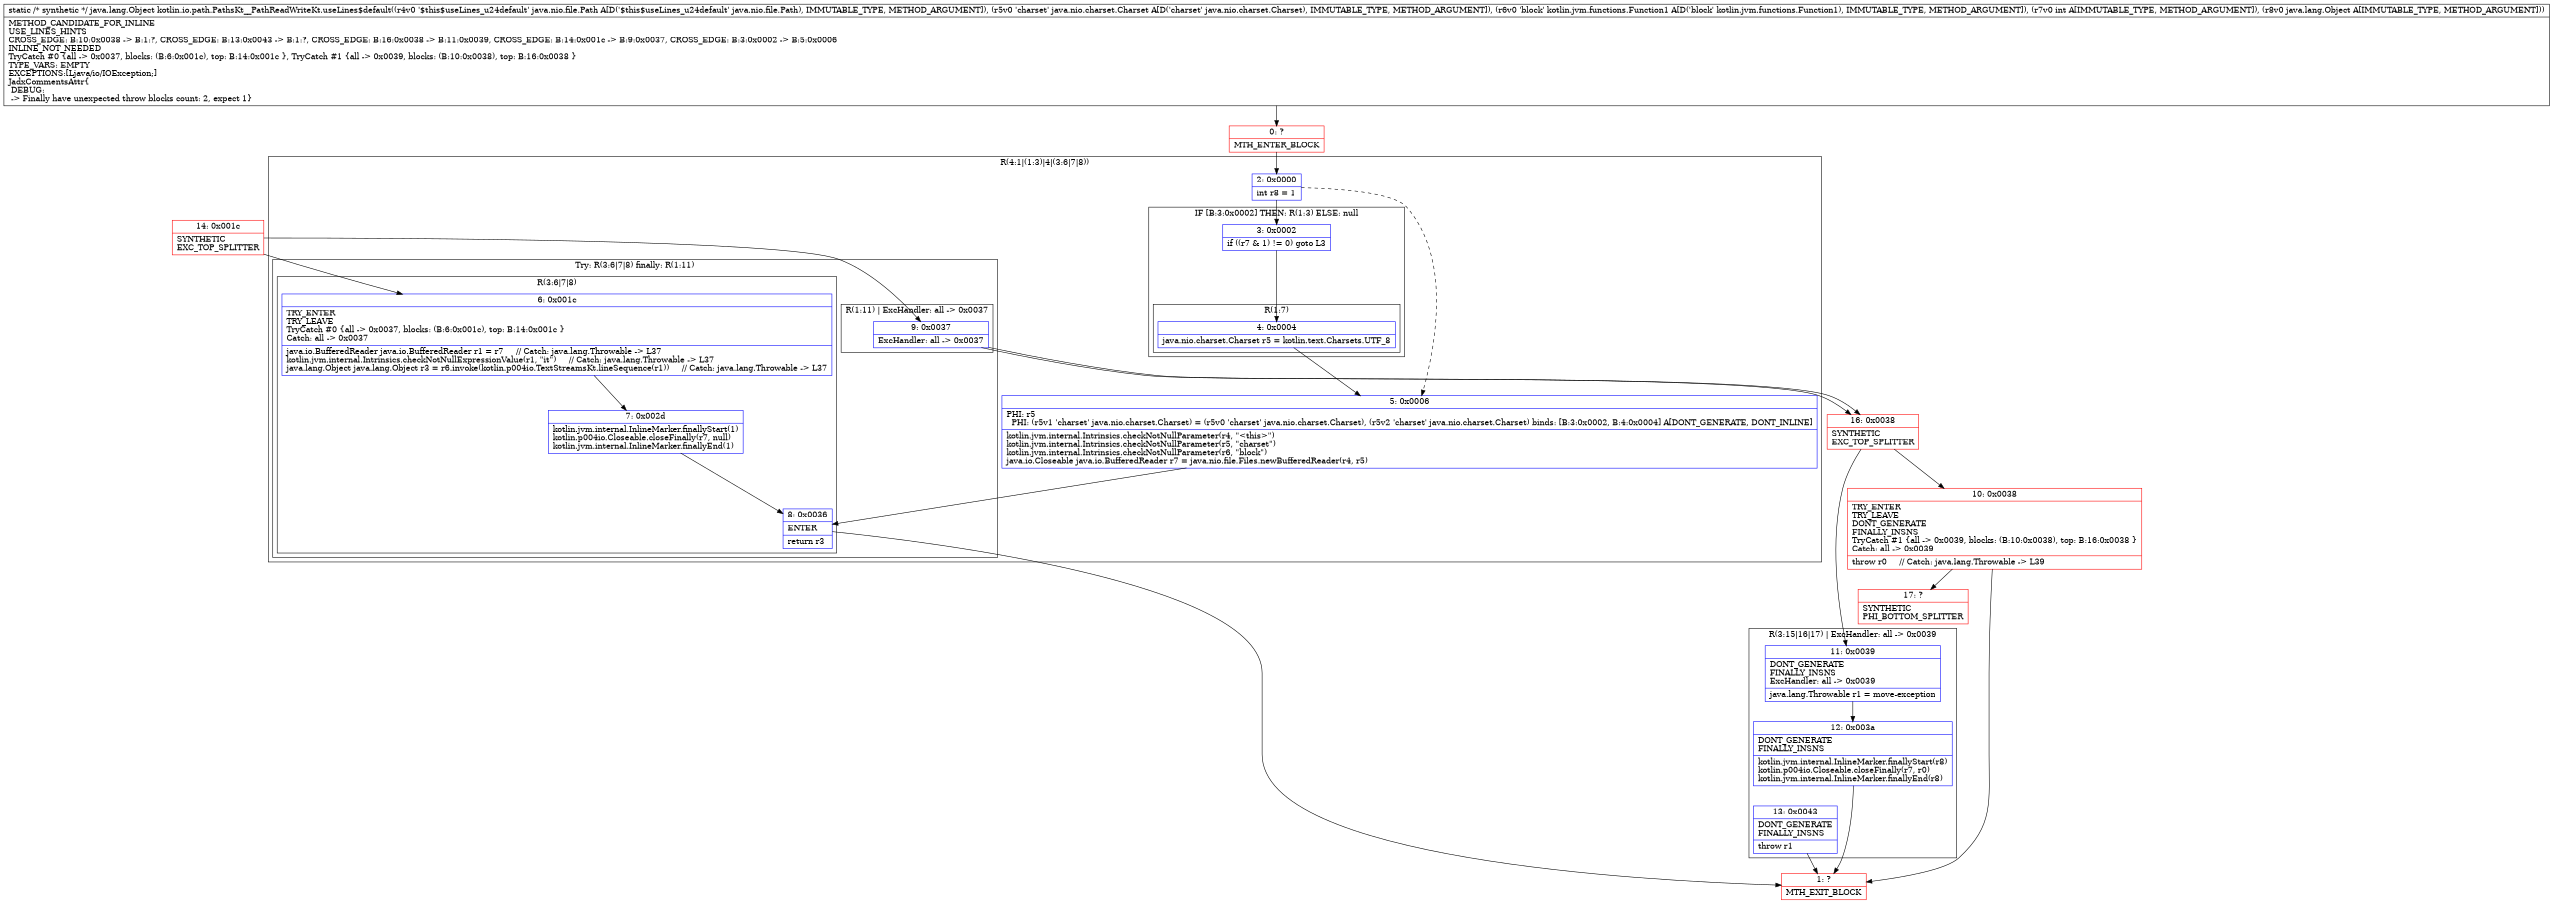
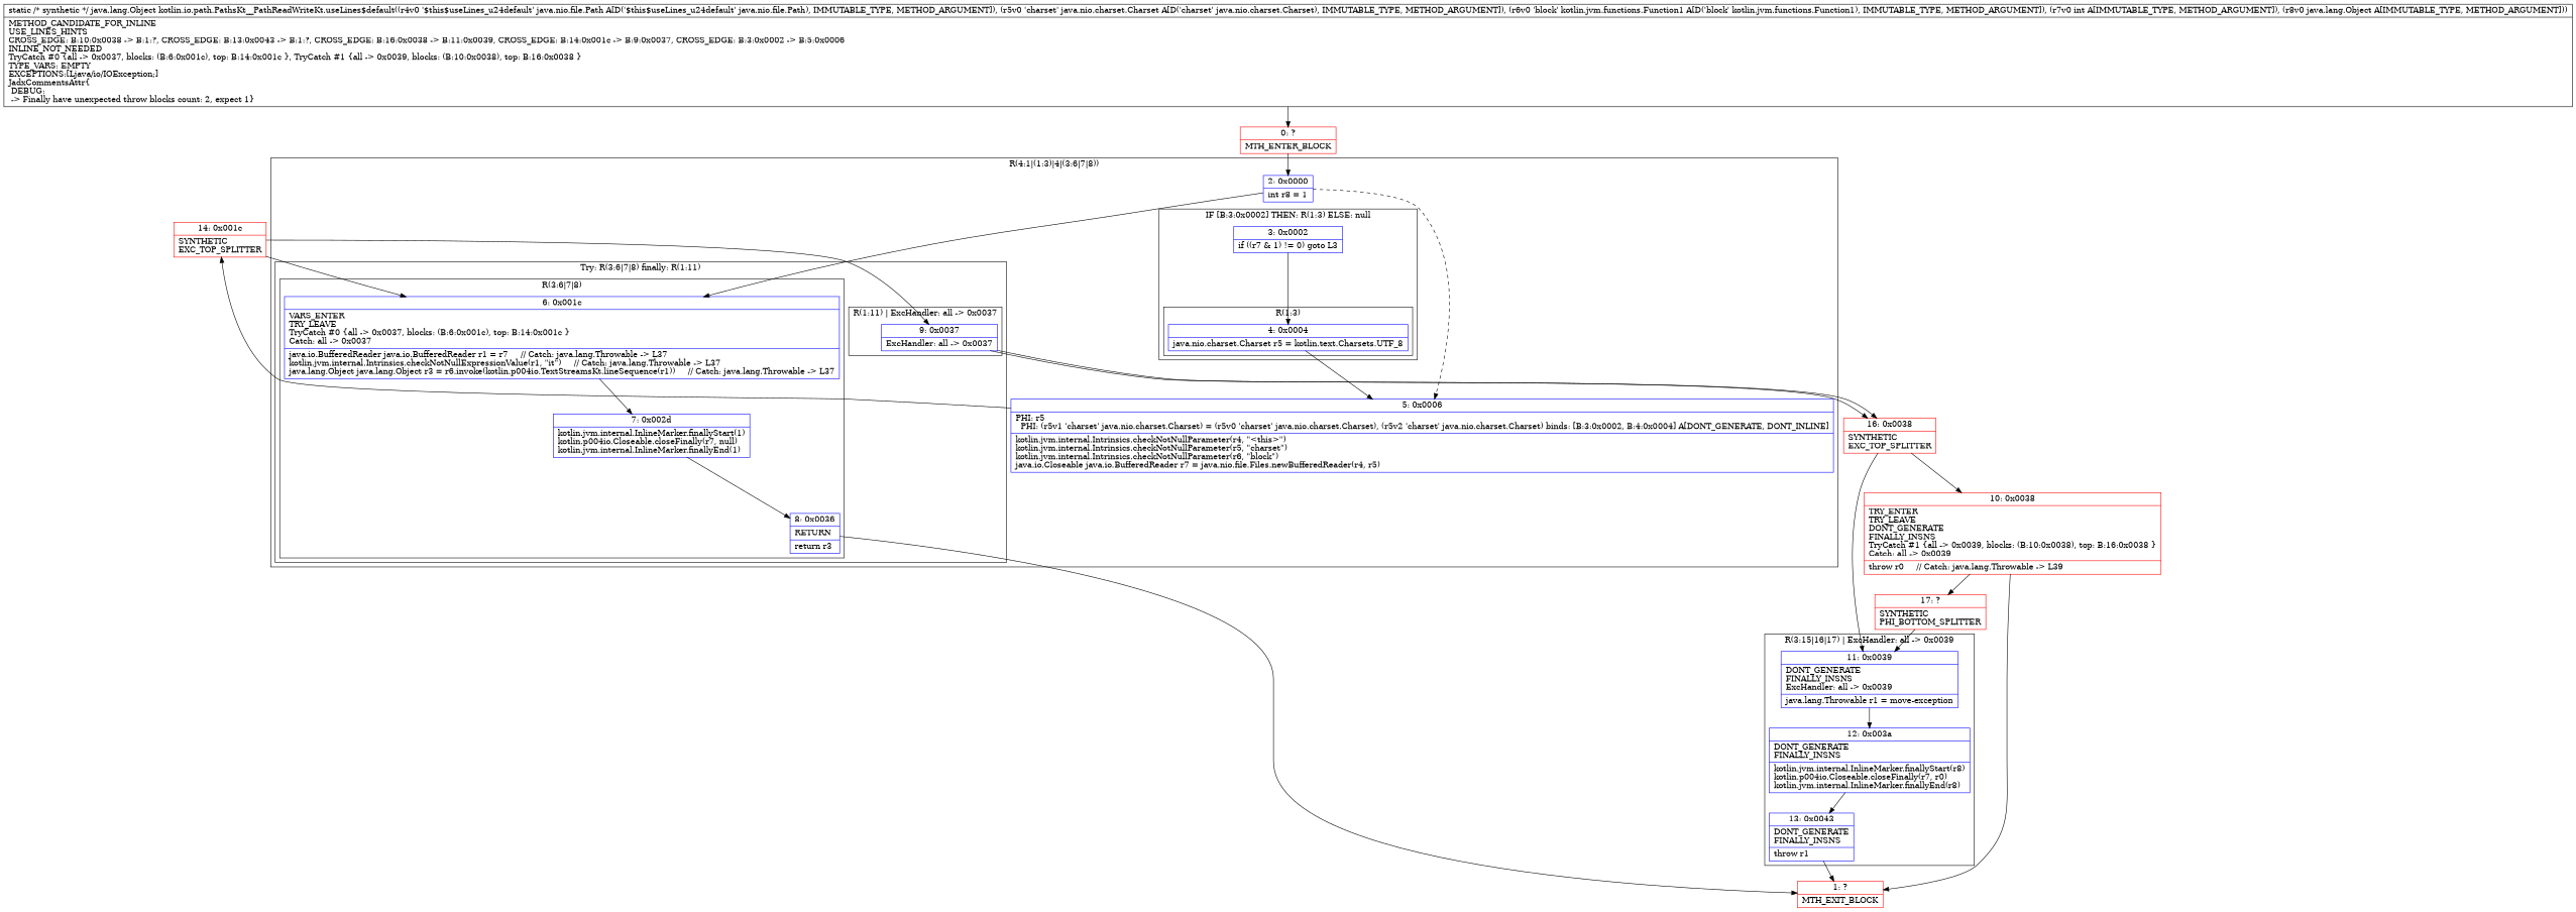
  digraph {
    fontname="DejaVu Serif"
    node [color=blue fontname="DejaVu Serif" shape=record]
    edge [fontname="DejaVu Serif"]
    n1 [label="{4\:\ 0x0004|java.nio.charset.Charset r5 = kotlin.text.Charsets.UTF_8\l}"]
    n2 [label="{3\:\ 0x0002|if ((r7 & 1) != 0) goto L3\l}"]
-   n3 [label="{6\:\ 0x001c|TRY_ENTER\lTRY_LEAVE\lTryCatch #0 \{all \-\> 0x0037, blocks: (B:6:0x001c), top: B:14:0x001c \}\lCatch: all \-\> 0x0037\l|java.io.BufferedReader java.io.BufferedReader r1 = r7     \/\/ Catch: java.lang.Throwable \-\> L37\lkotlin.jvm.internal.Intrinsics.checkNotNullExpressionValue(r1, \"it\")     \/\/ Catch: java.lang.Throwable \-\> L37\ljava.lang.Object java.lang.Object r3 = r6.invoke(kotlin.p004io.TextStreamsKt.lineSequence(r1))     \/\/ Catch: java.lang.Throwable \-\> L37\l}"]
+   n3 [label="{6\:\ 0x001c|VARS_ENTER\lTRY_LEAVE\lTryCatch #0 \{all \-\> 0x0037, blocks: (B:6:0x001c), top: B:14:0x001c \}\lCatch: all \-\> 0x0037\l|java.io.BufferedReader java.io.BufferedReader r1 = r7     \/\/ Catch: java.lang.Throwable \-\> L37\lkotlin.jvm.internal.Intrinsics.checkNotNullExpressionValue(r1, \"it\")     \/\/ Catch: java.lang.Throwable \-\> L37\ljava.lang.Object java.lang.Object r3 = r6.invoke(kotlin.p004io.TextStreamsKt.lineSequence(r1))     \/\/ Catch: java.lang.Throwable \-\> L37\l}"]
    n4 [label="{7\:\ 0x002d|kotlin.jvm.internal.InlineMarker.finallyStart(1)\lkotlin.p004io.Closeable.closeFinally(r7, null)\lkotlin.jvm.internal.InlineMarker.finallyEnd(1)\l}"]
-   n5 [label="{8\:\ 0x0036|ENTER\l|return r3\l}"]
+   n5 [label="{8\:\ 0x0036|RETURN\l|return r3\l}"]
    n6 [label="{9\:\ 0x0037|ExcHandler: all \-\> 0x0037\l}"]
    n7 [label="{2\:\ 0x0000|int r8 = 1\l}"]
    n8 [label="{5\:\ 0x0006|PHI: r5 \l  PHI: (r5v1 'charset' java.nio.charset.Charset) = (r5v0 'charset' java.nio.charset.Charset), (r5v2 'charset' java.nio.charset.Charset) binds: [B:3:0x0002, B:4:0x0004] A[DONT_GENERATE, DONT_INLINE]\l|kotlin.jvm.internal.Intrinsics.checkNotNullParameter(r4, \"\<this\>\")\lkotlin.jvm.internal.Intrinsics.checkNotNullParameter(r5, \"charset\")\lkotlin.jvm.internal.Intrinsics.checkNotNullParameter(r6, \"block\")\ljava.io.Closeable java.io.BufferedReader r7 = java.nio.file.Files.newBufferedReader(r4, r5)\l}"]
    n9 [label="{11\:\ 0x0039|DONT_GENERATE\lFINALLY_INSNS\lExcHandler: all \-\> 0x0039\l|java.lang.Throwable r1 = move\-exception\l}"]
    n10 [label="{12\:\ 0x003a|DONT_GENERATE\lFINALLY_INSNS\l|kotlin.jvm.internal.InlineMarker.finallyStart(r8)\lkotlin.p004io.Closeable.closeFinally(r7, r0)\lkotlin.jvm.internal.InlineMarker.finallyEnd(r8)\l}"]
    n11 [label="{13\:\ 0x0043|DONT_GENERATE\lFINALLY_INSNS\l|throw r1\l}"]
    n12 [color=red label="{1\:\ ?|MTH_EXIT_BLOCK\l}"]
    n13 [color=red label="{16\:\ 0x0038|SYNTHETIC\lEXC_TOP_SPLITTER\l}"]
    n14 [color=red label="{14\:\ 0x001c|SYNTHETIC\lEXC_TOP_SPLITTER\l}"]
    n15 [color=red label="{10\:\ 0x0038|TRY_ENTER\lTRY_LEAVE\lDONT_GENERATE\lFINALLY_INSNS\lTryCatch #1 \{all \-\> 0x0039, blocks: (B:10:0x0038), top: B:16:0x0038 \}\lCatch: all \-\> 0x0039\l|throw r0     \/\/ Catch: java.lang.Throwable \-\> L39\l}"]
    n16 [color=red label="{0\:\ ?|MTH_ENTER_BLOCK\l}"]
    n17 [color=red label="{17\:\ ?|SYNTHETIC\lPHI_BOTTOM_SPLITTER\l}"]
    n18 [label="{static \/* synthetic *\/ java.lang.Object kotlin.io.path.PathsKt__PathReadWriteKt.useLines$default((r4v0 '$this$useLines_u24default' java.nio.file.Path A[D('$this$useLines_u24default' java.nio.file.Path), IMMUTABLE_TYPE, METHOD_ARGUMENT]), (r5v0 'charset' java.nio.charset.Charset A[D('charset' java.nio.charset.Charset), IMMUTABLE_TYPE, METHOD_ARGUMENT]), (r6v0 'block' kotlin.jvm.functions.Function1 A[D('block' kotlin.jvm.functions.Function1), IMMUTABLE_TYPE, METHOD_ARGUMENT]), (r7v0 int A[IMMUTABLE_TYPE, METHOD_ARGUMENT]), (r8v0 java.lang.Object A[IMMUTABLE_TYPE, METHOD_ARGUMENT]))  | METHOD_CANDIDATE_FOR_INLINE\lUSE_LINES_HINTS\lCROSS_EDGE: B:10:0x0038 \-\> B:1:?, CROSS_EDGE: B:13:0x0043 \-\> B:1:?, CROSS_EDGE: B:16:0x0038 \-\> B:11:0x0039, CROSS_EDGE: B:14:0x001c \-\> B:9:0x0037, CROSS_EDGE: B:3:0x0002 \-\> B:5:0x0006\lINLINE_NOT_NEEDED\lTryCatch #0 \{all \-\> 0x0037, blocks: (B:6:0x001c), top: B:14:0x001c \}, TryCatch #1 \{all \-\> 0x0039, blocks: (B:10:0x0038), top: B:16:0x0038 \}\lTYPE_VARS: EMPTY\lEXCEPTIONS:[Ljava\/io\/IOException;]\lJadxCommentsAttr\{\l DEBUG: \l \-\> Finally have unexpected throw blocks count: 2, expect 1\}\l}" color=""]
    subgraph cluster_1 {
      label="R(4:1|(1:3)|4|(3:6|7|8))"
      n7
      n8
      subgraph cluster_2 {
        label="IF [B:3:0x0002] THEN: R(1:3) ELSE: null"
        n2
        subgraph cluster_3 {
-         label="R(1:7)"
+         label="R(1:3)"
          n1
        }
      }
      subgraph cluster_4 {
        label="Try: R(3:6|7|8) finally: R(1:11)"
        subgraph cluster_5 {
          label="R(3:6|7|8)"
          n3
          n4
          n5
        }
        subgraph cluster_6 {
          label="R(1:11) | ExcHandler: all \-\> 0x0037\l"
          n6
        }
      }
    }
    subgraph cluster_7 {
      label="R(1:11) | ExcHandler: all \-\> 0x0037\l"
    }
    subgraph cluster_8 {
      label="R(3:15|16|17) | ExcHandler: all \-\> 0x0039\l"
      n9
      n10
      n11
    }
    n1 -> n8
    n2 -> n1
    n3 -> n4
    n4 -> n5
    n5 -> n12
    n6 -> n13
    n6 -> n13
-   n7 -> n2
+   n7 -> n3
    n7 -> n8 [style=dashed]
-   n8 -> n5
+   n8 -> n14
    n9 -> n10
-   n10 -> n12
+   n10 -> n11
    n11 -> n12
    n13 -> n9
    n13 -> n15
    n14 -> n3
    n14 -> n6
    n15 -> n12
    n15 -> n17
    n16 -> n7
+   n17 -> n9
    n18 -> n16
  }
